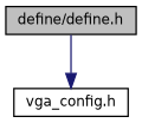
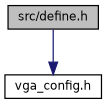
  digraph {
    node [color=black fontname=Helvetica fontsize=10 shape=record style=filled]
-   n1 [fillcolor=grey75 fontcolor=black height=0.2 label="define/define.h" width=0.4]
+   n1 [fillcolor=grey75 fontcolor=black height=0.2 label="src/define.h" width=0.4]
    n2 [fillcolor=white height=0.2 label="vga_config.h" width=0.4]
    n1 -> n2 [color=midnightblue fontname=Helvetica fontsize=10 labelfontname=Helvetica labelfontsize=10 style=solid]
  }
